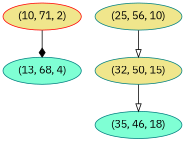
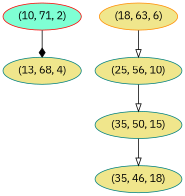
  digraph {
    fontname="IBM Plex Sans"
    node [color=teal fillcolor=khaki fontname="IBM Plex Sans" style=filled]
    edge [arrowhead=onormal color=black fontname="IBM Plex Sans"]
-   "(10, 71, 2)" [color=red]
-   "(13, 68, 4)" [fillcolor=aquamarine]
+   "(10, 71, 2)" [color=red fillcolor=aquamarine]
+   "(13, 68, 4)"
+   "(18, 63, 6)" [color=darkorange]
    "(25, 56, 10)"
-   "(32, 50, 15)"
-   "(35, 46, 18)" [fillcolor=aquamarine]
+   "(32, 50, 15)" [label="(35, 50, 15)"]
+   "(35, 46, 18)"
    "(10, 71, 2)" -> "(13, 68, 4)" [arrowhead=diamond]
+   "(18, 63, 6)" -> "(25, 56, 10)"
    "(25, 56, 10)" -> "(32, 50, 15)"
    "(32, 50, 15)" -> "(35, 46, 18)"
  }
